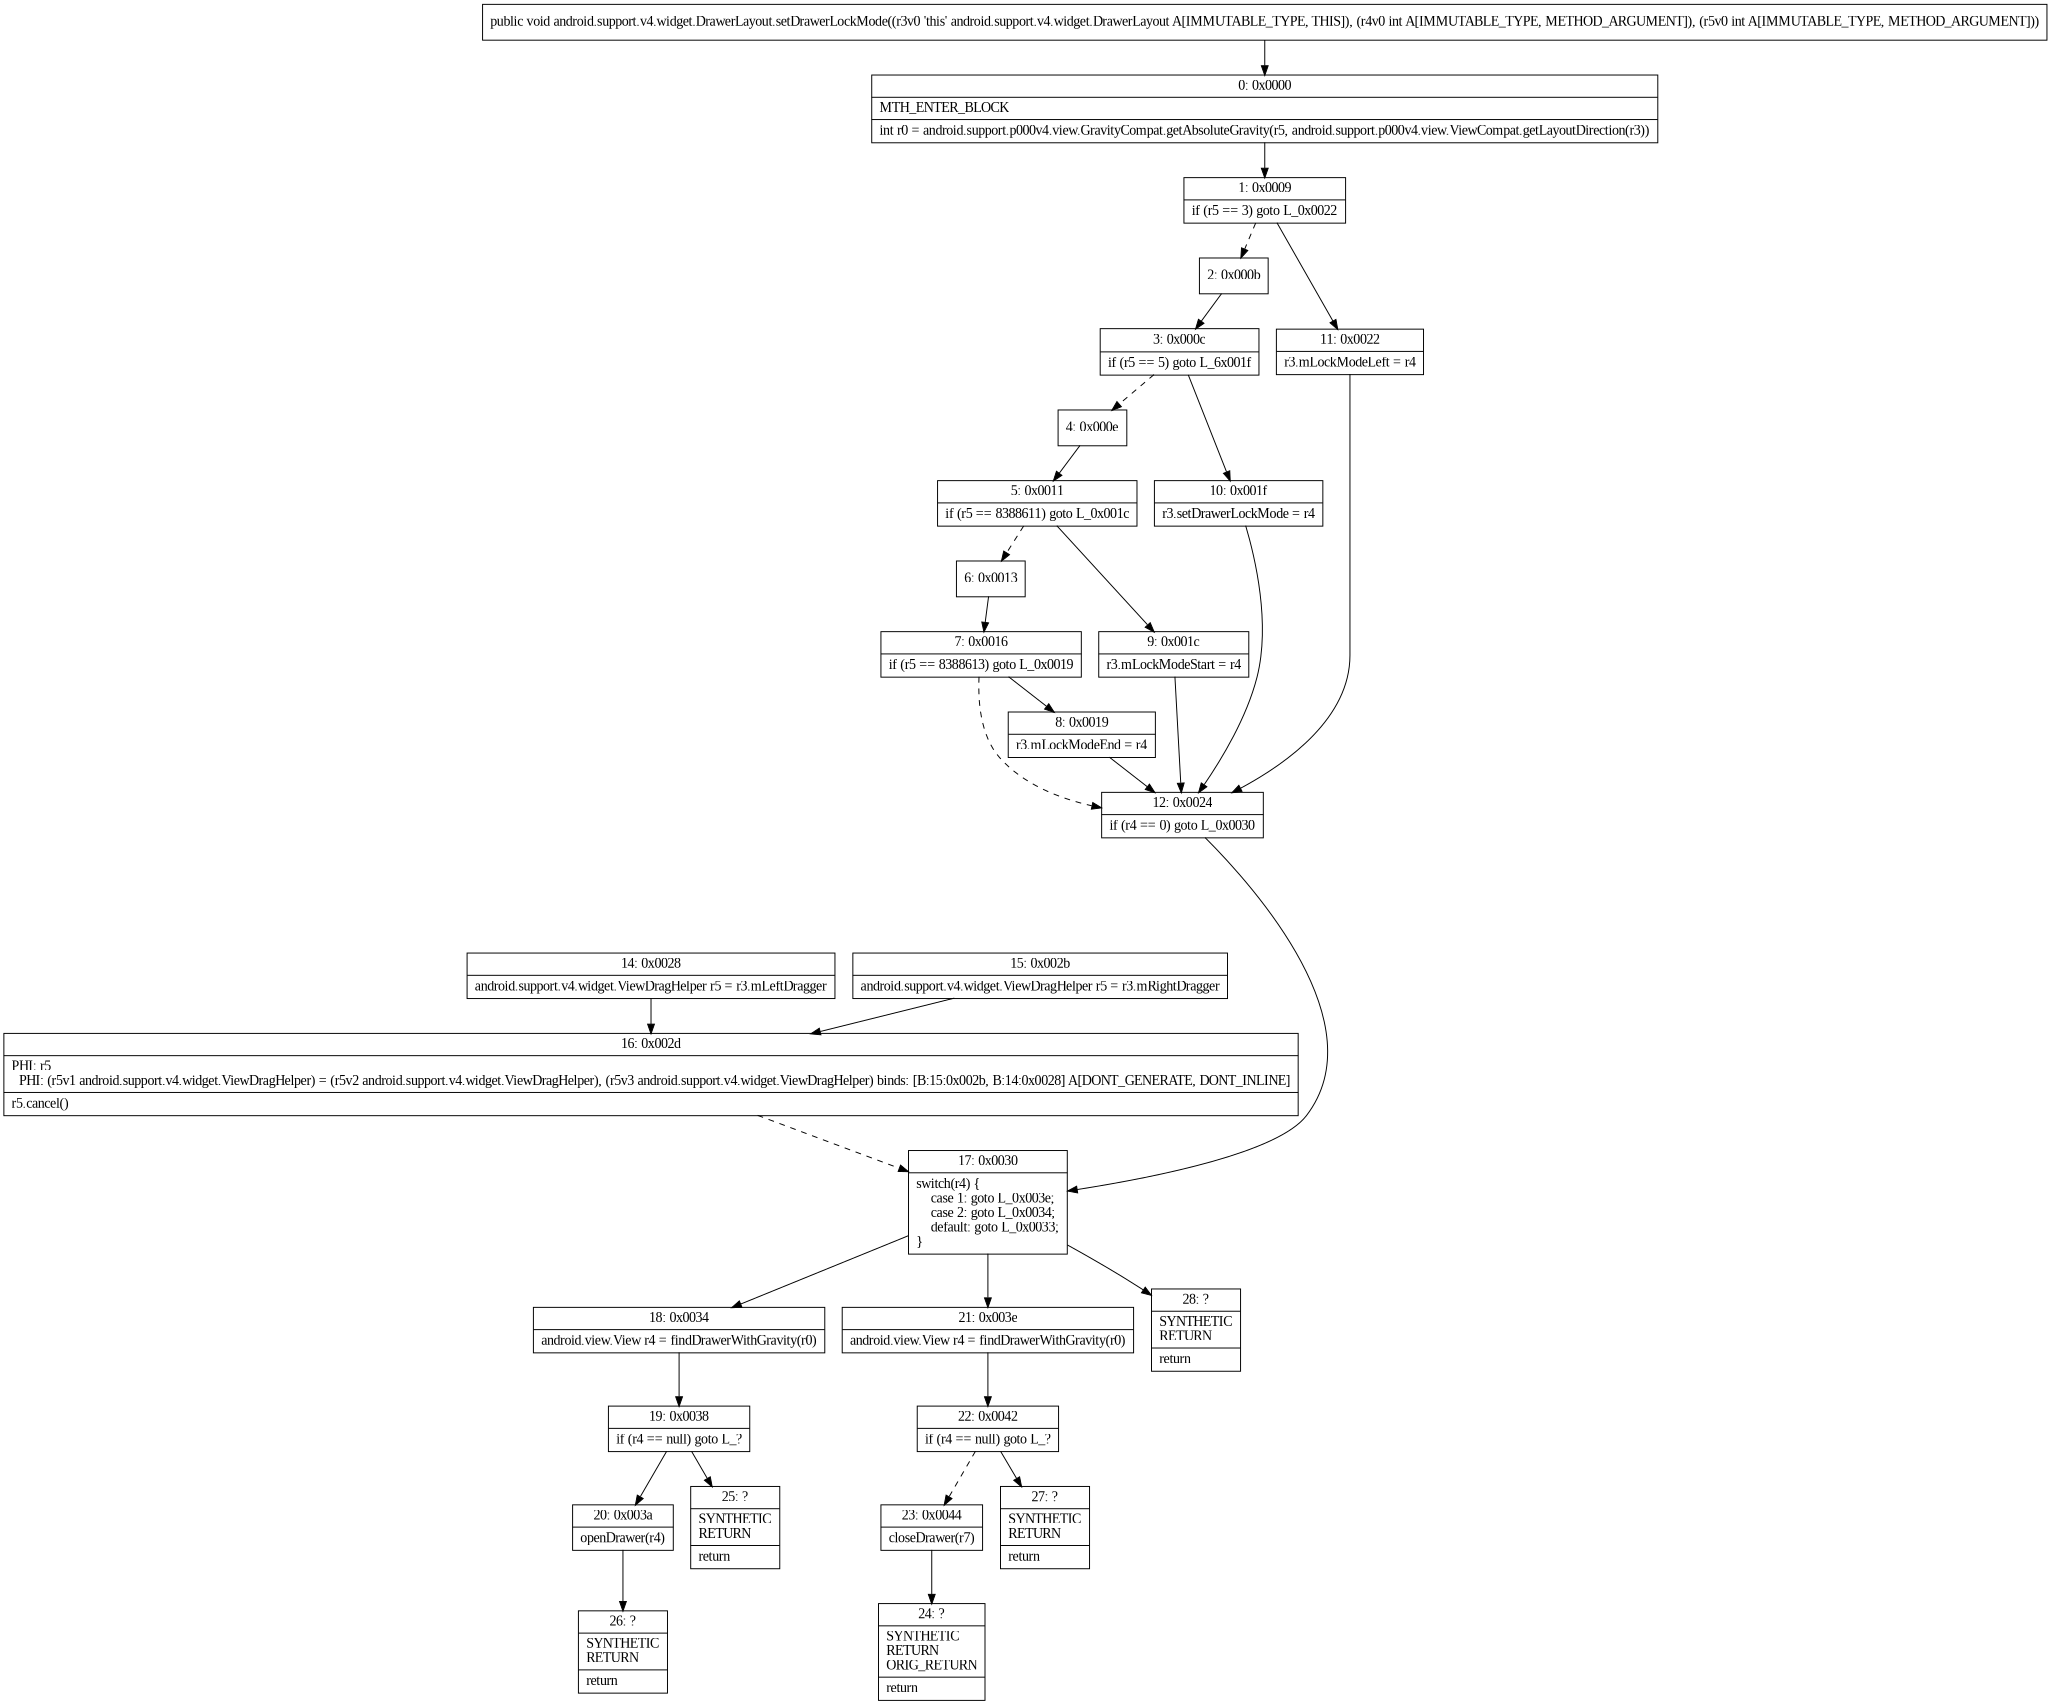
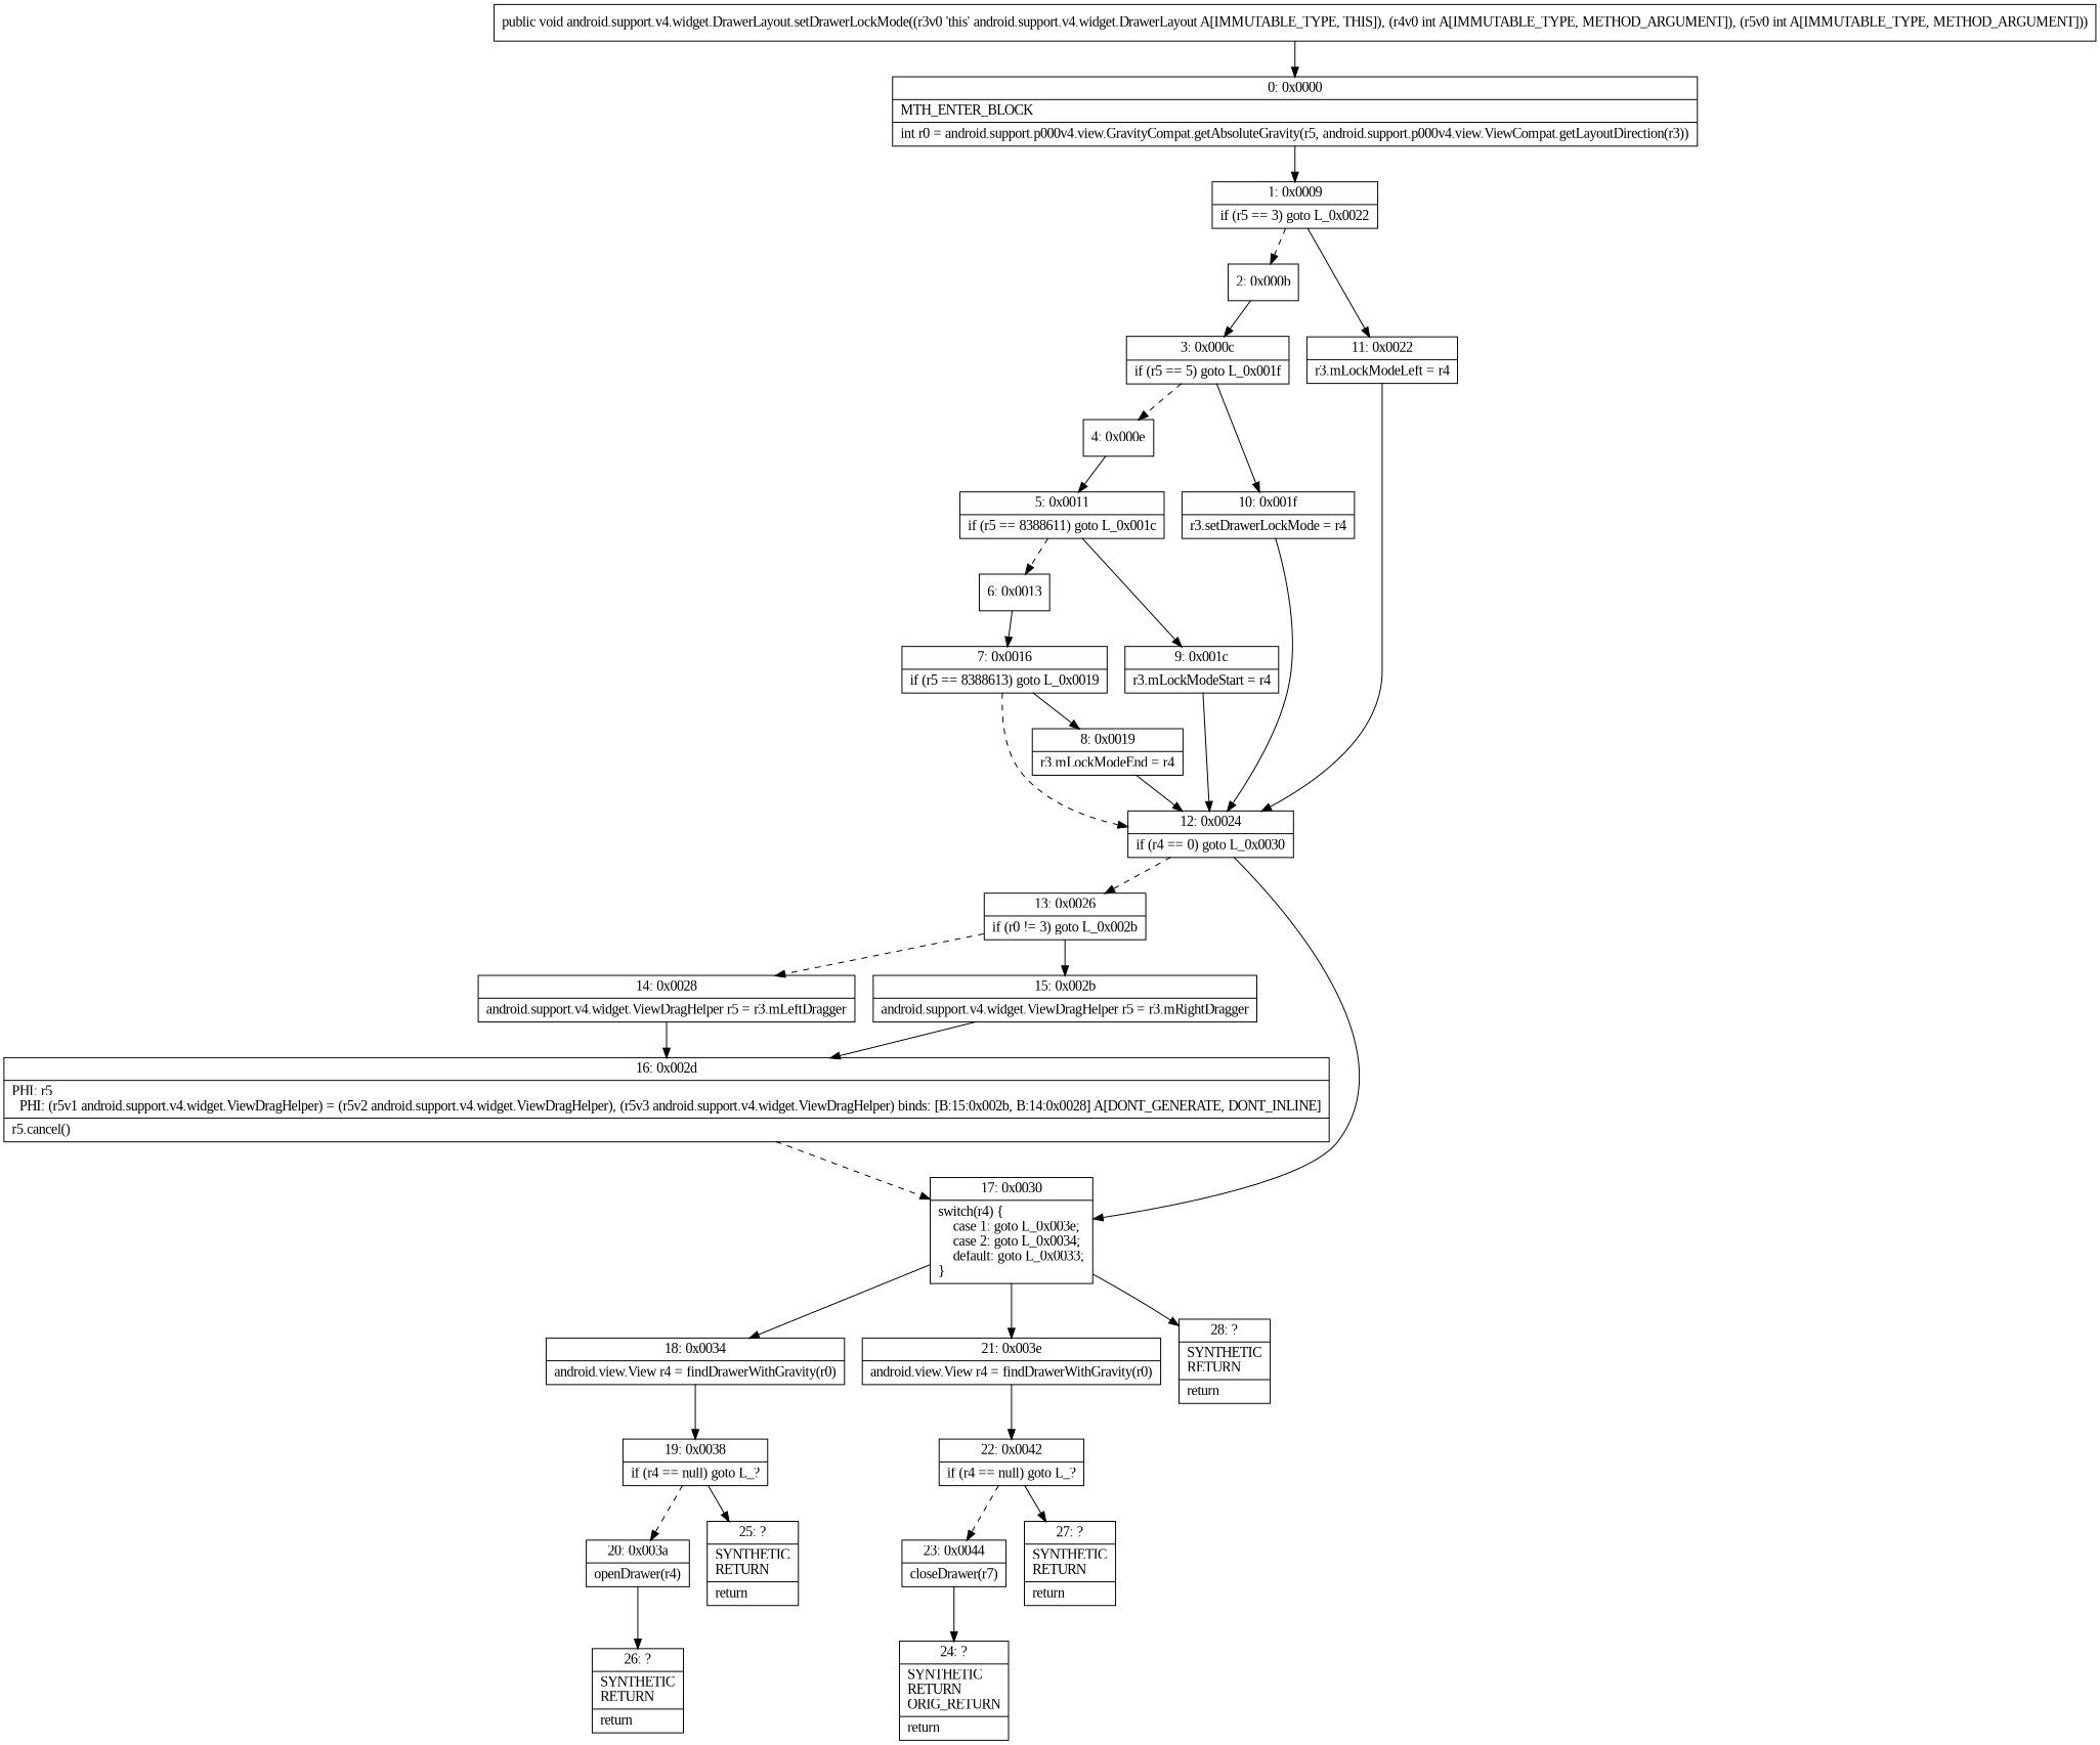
  digraph {
    fontname="Liberation Serif"
    node [fontname="Liberation Serif" shape=record]
    edge [fontname="Liberation Serif"]
    n1 [label="{0\:\ 0x0000|MTH_ENTER_BLOCK\l|int r0 = android.support.p000v4.view.GravityCompat.getAbsoluteGravity(r5, android.support.p000v4.view.ViewCompat.getLayoutDirection(r3))\l}"]
    n2 [label="{1\:\ 0x0009|if (r5 == 3) goto L_0x0022\l}"]
    n3 [label="{2\:\ 0x000b}"]
    n4 [label="{11\:\ 0x0022|r3.mLockModeLeft = r4\l}"]
-   n5 [label="{3\:\ 0x000c|if (r5 == 5) goto L_6x001f\l}"]
+   n5 [label="{3\:\ 0x000c|if (r5 == 5) goto L_0x001f\l}"]
    n6 [label="{12\:\ 0x0024|if (r4 == 0) goto L_0x0030\l}"]
    n7 [label="{4\:\ 0x000e}"]
    n8 [label="{10\:\ 0x001f|r3.setDrawerLockMode = r4\l}"]
    n9 [label="{5\:\ 0x0011|if (r5 == 8388611) goto L_0x001c\l}"]
    n10 [label="{6\:\ 0x0013}"]
    n11 [label="{9\:\ 0x001c|r3.mLockModeStart = r4\l}"]
    n12 [label="{7\:\ 0x0016|if (r5 == 8388613) goto L_0x0019\l}"]
    n13 [label="{8\:\ 0x0019|r3.mLockModeEnd = r4\l}"]
+   n14 [label="{13\:\ 0x0026|if (r0 != 3) goto L_0x002b\l}"]
    n15 [label="{17\:\ 0x0030|switch(r4) \{\l    case 1: goto L_0x003e;\l    case 2: goto L_0x0034;\l    default: goto L_0x0033;\l\}\l}"]
    n16 [label="{14\:\ 0x0028|android.support.v4.widget.ViewDragHelper r5 = r3.mLeftDragger\l}"]
    n17 [label="{15\:\ 0x002b|android.support.v4.widget.ViewDragHelper r5 = r3.mRightDragger\l}"]
    n18 [label="{18\:\ 0x0034|android.view.View r4 = findDrawerWithGravity(r0)\l}"]
    n19 [label="{21\:\ 0x003e|android.view.View r4 = findDrawerWithGravity(r0)\l}"]
    n20 [label="{28\:\ ?|SYNTHETIC\lRETURN\l|return\l}"]
    n21 [label="{16\:\ 0x002d|PHI: r5 \l  PHI: (r5v1 android.support.v4.widget.ViewDragHelper) = (r5v2 android.support.v4.widget.ViewDragHelper), (r5v3 android.support.v4.widget.ViewDragHelper) binds: [B:15:0x002b, B:14:0x0028] A[DONT_GENERATE, DONT_INLINE]\l|r5.cancel()\l}"]
    n22 [label="{19\:\ 0x0038|if (r4 == null) goto L_?\l}"]
    n23 [label="{22\:\ 0x0042|if (r4 == null) goto L_?\l}"]
    n24 [label="{20\:\ 0x003a|openDrawer(r4)\l}"]
    n25 [label="{25\:\ ?|SYNTHETIC\lRETURN\l|return\l}"]
    n26 [label="{26\:\ ?|SYNTHETIC\lRETURN\l|return\l}"]
    n27 [label="{23\:\ 0x0044|closeDrawer(r7)\l}"]
    n28 [label="{27\:\ ?|SYNTHETIC\lRETURN\l|return\l}"]
    n29 [label="{24\:\ ?|SYNTHETIC\lRETURN\lORIG_RETURN\l|return\l}"]
    n30 [label="{public void android.support.v4.widget.DrawerLayout.setDrawerLockMode((r3v0 'this' android.support.v4.widget.DrawerLayout A[IMMUTABLE_TYPE, THIS]), (r4v0 int A[IMMUTABLE_TYPE, METHOD_ARGUMENT]), (r5v0 int A[IMMUTABLE_TYPE, METHOD_ARGUMENT])) }"]
    n1 -> n2
    n2 -> n3 [style=dashed]
    n2 -> n4
    n3 -> n5
    n4 -> n6
    n5 -> n7 [style=dashed]
    n5 -> n8
+   n6 -> n14 [style=dashed]
    n6 -> n15
    n7 -> n9
    n8 -> n6
    n9 -> n10 [style=dashed]
    n9 -> n11
    n10 -> n12
    n11 -> n6
    n12 -> n6 [style=dashed]
    n12 -> n13
    n13 -> n6
+   n14 -> n16 [style=dashed]
+   n14 -> n17
    n15 -> n18
    n15 -> n19
    n15 -> n20
    n16 -> n21
    n17 -> n21
    n18 -> n22
    n19 -> n23
    n21 -> n15 [style=dashed]
-   n22 -> n24 [style=solid]
+   n22 -> n24 [style=dashed]
    n22 -> n25
    n23 -> n27 [style=dashed]
    n23 -> n28
    n24 -> n26
    n27 -> n29
    n30 -> n1
  }
